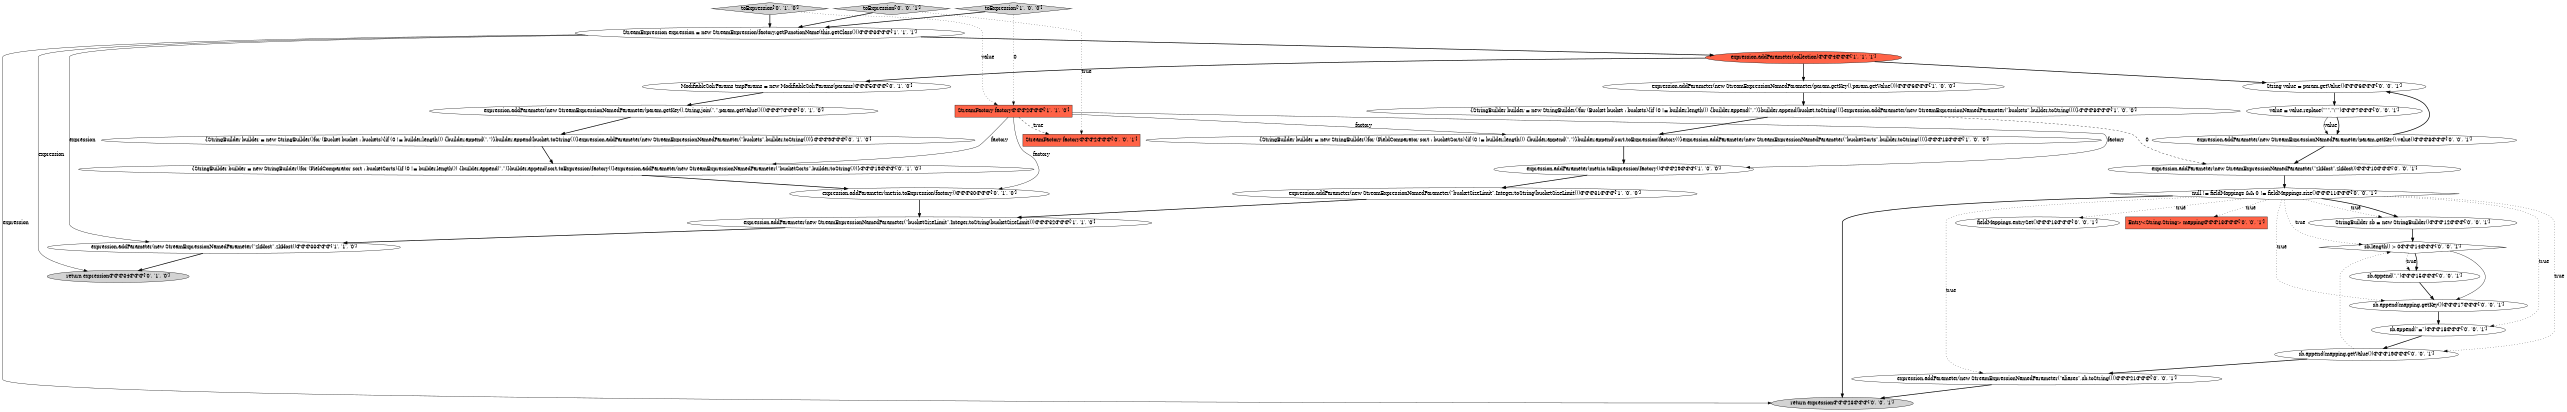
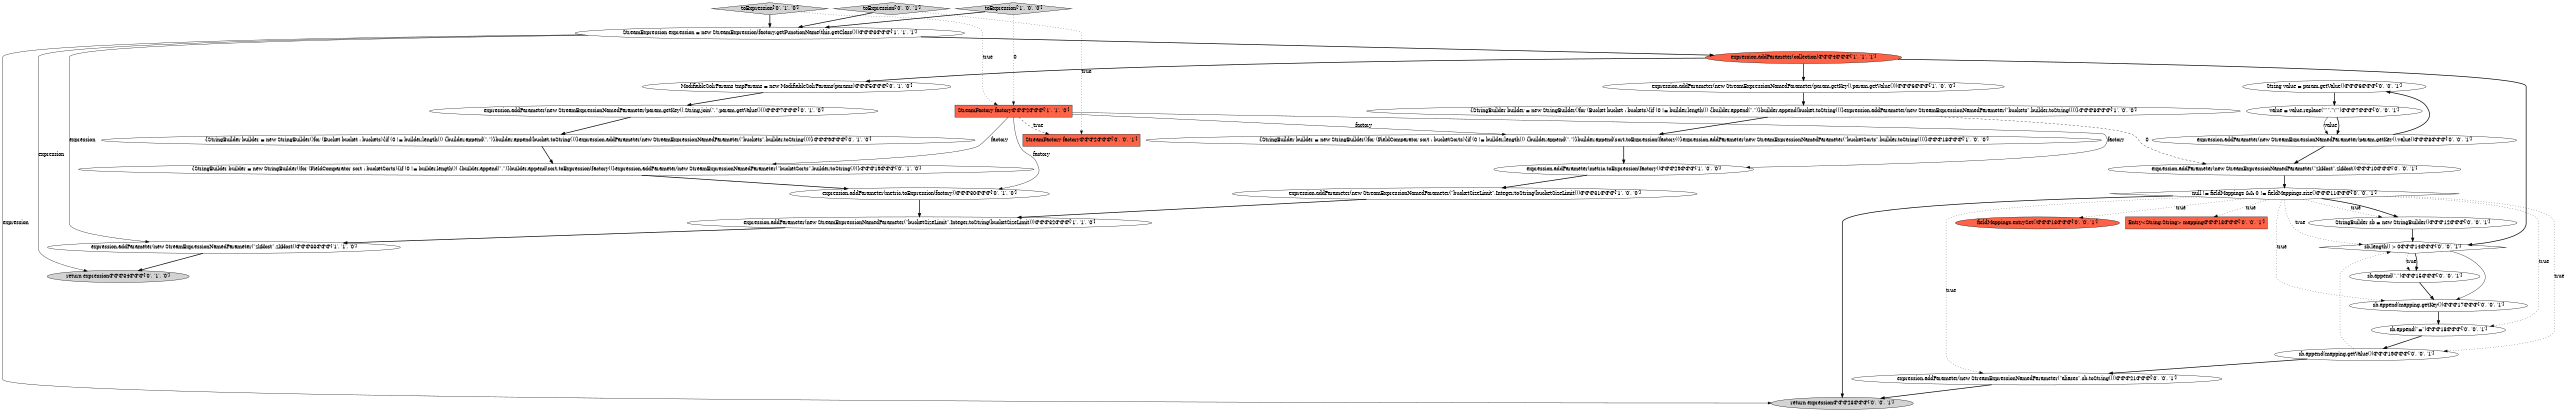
  digraph {
    node [fillcolor=white shape=ellipse style=filled]
    edge [style=bold]
    n1 [fillcolor=lightgray label="toExpression['0', '0', '1']" shape=diamond]
    n2 [fillcolor=tomato label="StreamFactory factory@@@2@@@['0', '0', '1']" shape=box]
    n3 [label="StreamExpression expression = new StreamExpression(factory.getFunctionName(this.getClass()))@@@3@@@['1', '1', '1']"]
    n4 [label="expression.addParameter(new StreamExpressionNamedParameter(\"zkHost\",zkHost))@@@33@@@['1', '1', '0']"]
    n5 [fillcolor=lightgray label="return expression@@@34@@@['0', '1', '0']"]
    n6 [fillcolor=lightgray label="return expression@@@23@@@['0', '0', '1']"]
    n7 [fillcolor=tomato label="expression.addParameter(collection)@@@4@@@['1', '1', '1']"]
    n8 [label="expression.addParameter(new StreamExpressionNamedParameter(\"bucketSizeLimit\",Integer.toString(bucketSizeLimit)))@@@32@@@['1', '1', '0']"]
    n9 [label="sb.append(mapping.getKey())@@@17@@@['0', '0', '1']"]
    n10 [label="sb.append(\"=\")@@@18@@@['0', '0', '1']"]
    n11 [label="sb.append(mapping.getValue())@@@19@@@['0', '0', '1']"]
    n12 [label="null != fieldMappings && 0 != fieldMappings.size()@@@11@@@['0', '0', '1']" shape=diamond]
-   n13 [label="fieldMappings.entrySet()@@@13@@@['0', '0', '1']"]
+   n13 [fillcolor=tomato label="fieldMappings.entrySet()@@@13@@@['0', '0', '1']"]
    n14 [label="sb.length() > 0@@@14@@@['0', '0', '1']" shape=diamond]
    n15 [fillcolor=tomato label="Entry<String,String> mapping@@@13@@@['0', '0', '1']" shape=box]
    n16 [label="StringBuilder sb = new StringBuilder()@@@12@@@['0', '0', '1']"]
    n17 [label="expression.addParameter(new StreamExpressionNamedParameter(\"aliases\",sb.toString()))@@@21@@@['0', '0', '1']"]
    n18 [label="sb.append(\",\")@@@15@@@['0', '0', '1']"]
    n19 [label="{StringBuilder builder = new StringBuilder()for (FieldComparator sort : bucketSorts){if (0 != builder.length()) {builder.append(\",\")}builder.append(sort.toExpression(factory))}expression.addParameter(new StreamExpressionNamedParameter(\"bucketSorts\",builder.toString()))}@@@18@@@['1', '0', '0']"]
    n20 [label="expression.addParameter(metric.toExpression(factory))@@@29@@@['1', '0', '0']"]
    n21 [label="expression.addParameter(new StreamExpressionNamedParameter(\"bucketSizeLimit\",Integer.toString(bucketSizeLimit)))@@@31@@@['1', '0', '0']"]
    n22 [label="expression.addParameter(new StreamExpressionNamedParameter(param.getKey(),String.join(\",\",param.getValue())))@@@7@@@['0', '1', '0']"]
    n23 [label="{StringBuilder builder = new StringBuilder()for (Bucket bucket : buckets){if (0 != builder.length()) {builder.append(\",\")}builder.append(bucket.toString())}expression.addParameter(new StreamExpressionNamedParameter(\"buckets\",builder.toString()))}@@@9@@@['0', '1', '0']"]
    n24 [label="{StringBuilder builder = new StringBuilder()for (FieldComparator sort : bucketSorts){if (0 != builder.length()) {builder.append(\",\")}builder.append(sort.toExpression(factory))}expression.addParameter(new StreamExpressionNamedParameter(\"bucketSorts\",builder.toString()))}@@@19@@@['0', '1', '0']"]
    n25 [label="expression.addParameter(new StreamExpressionNamedParameter(param.getKey(),value))@@@8@@@['0', '0', '1']"]
    n26 [label="String value = param.getValue()@@@6@@@['0', '0', '1']"]
    n27 [label="expression.addParameter(new StreamExpressionNamedParameter(\"zkHost\",zkHost))@@@10@@@['0', '0', '1']"]
    n28 [label="value = value.replace(\"\"\",\"\\\"\")@@@7@@@['0', '0', '1']"]
    n29 [label="expression.addParameter(metric.toExpression(factory))@@@30@@@['0', '1', '0']"]
    n30 [label="expression.addParameter(new StreamExpressionNamedParameter(param.getKey(),param.getValue()))@@@6@@@['1', '0', '0']"]
    n31 [label="{StringBuilder builder = new StringBuilder()for (Bucket bucket : buckets){if (0 != builder.length()) {builder.append(\",\")}builder.append(bucket.toString())}expression.addParameter(new StreamExpressionNamedParameter(\"buckets\",builder.toString()))}@@@8@@@['1', '0', '0']"]
    n32 [label="ModifiableSolrParams tmpParams = new ModifiableSolrParams(params)@@@5@@@['0', '1', '0']"]
    n33 [fillcolor=tomato label="StreamFactory factory@@@2@@@['1', '1', '0']" shape=box]
    n34 [fillcolor=lightgray label="toExpression['1', '0', '0']" shape=diamond]
    n35 [fillcolor=lightgray label="toExpression['0', '1', '0']" shape=diamond]
    n1 -> n2 [label=true style=dotted]
    n1 -> n3
    n3 -> n4 [label=expression style=solid]
    n3 -> n5 [label=expression style=solid]
    n3 -> n6 [label=expression style=solid]
    n3 -> n7
    n4 -> n5
-   n7 -> n26
+   n7 -> n14
    n7 -> n30
    n7 -> n32
    n8 -> n4
    n9 -> n10
    n10 -> n11
    n11 -> n14 [style=dotted]
    n11 -> n17
    n12 -> n6
    n12 -> n9 [label=true style=dotted]
    n12 -> n10 [label=true style=dotted]
    n12 -> n11 [label=true style=dotted]
    n12 -> n13 [label=true style=dotted]
    n12 -> n14 [label=true style=dotted]
    n12 -> n15 [label=true style=dotted]
    n12 -> n16 [label=true style=dotted]
    n12 -> n16
    n12 -> n17 [label=true style=dotted]
    n14 -> n9 [style=solid]
    n14 -> n18 [label=true style=dotted]
    n14 -> n18
    n16 -> n14
    n17 -> n6
    n18 -> n9
    n19 -> n20
    n20 -> n21
    n21 -> n8
    n22 -> n23
    n23 -> n24
    n24 -> n29
    n25 -> n26
    n25 -> n27
    n26 -> n28
    n27 -> n12
    n28 -> n25
    n28 -> n25 [label=value style=solid]
    n29 -> n8
    n30 -> n31
    n31 -> n19
    n31 -> n27 [label=0 style=dashed]
    n32 -> n22
    n33 -> n2 [label=true style=dashed]
    n33 -> n19 [label=factory style=solid]
    n33 -> n20 [label=factory style=solid]
    n33 -> n24 [label=factory style=solid]
    n33 -> n29 [label=factory style=solid]
    n34 -> n3
    n34 -> n33 [label=0 style=dotted]
    n35 -> n3
-   n35 -> n33 [label=value style=dotted]
+   n35 -> n33 [label=true style=dotted]
  }
